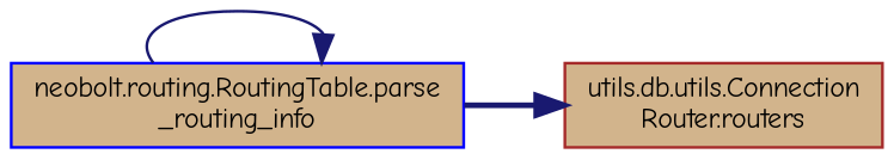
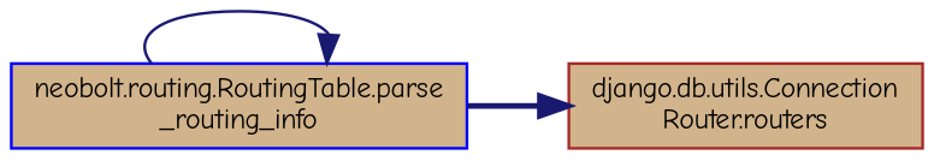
  digraph {
    rankdir=LR
    fontname="Comic Neue"
    node [fillcolor=tan fontname="Comic Neue" fontsize=10 shape=record style=filled]
    edge [color=midnightblue fontname="Comic Neue" fontsize=10 labelfontname=Helvetica labelfontsize=10]
    n1 [color=blue fontcolor=black height=0.2 label="neobolt.routing.RoutingTable.parse\l_routing_info" width=0.4]
-   n2 [color=brown height=0.2 label="utils.db.utils.Connection\lRouter.routers" width=0.4]
+   n2 [color=brown height=0.2 label="django.db.utils.Connection\lRouter.routers" width=0.4]
    n1 -> n1 [style=solid]
    n1 -> n2 [style=bold]
  }
